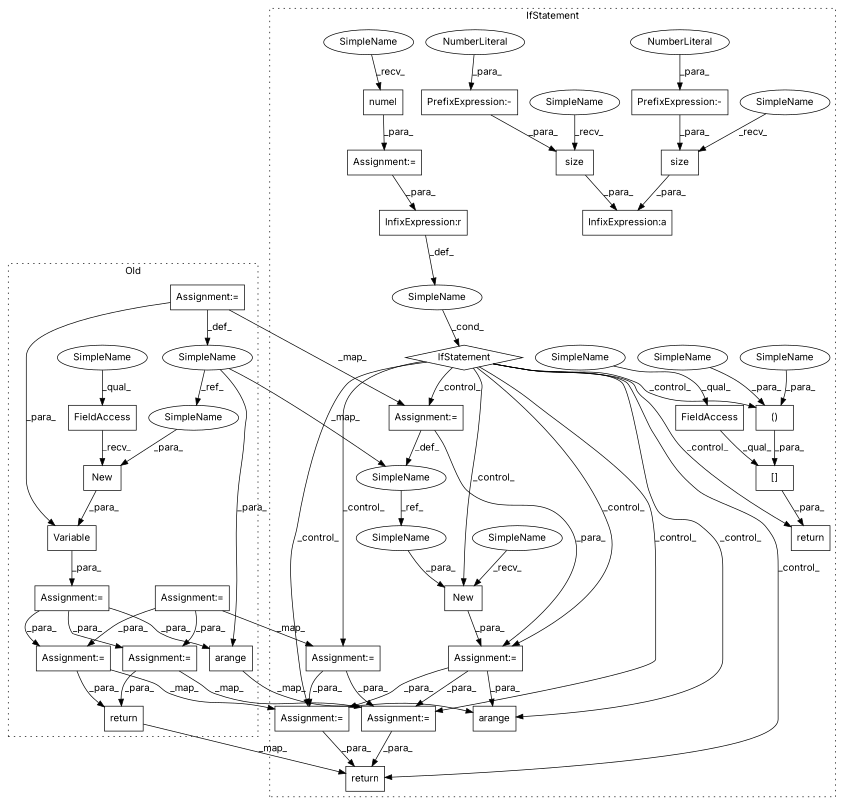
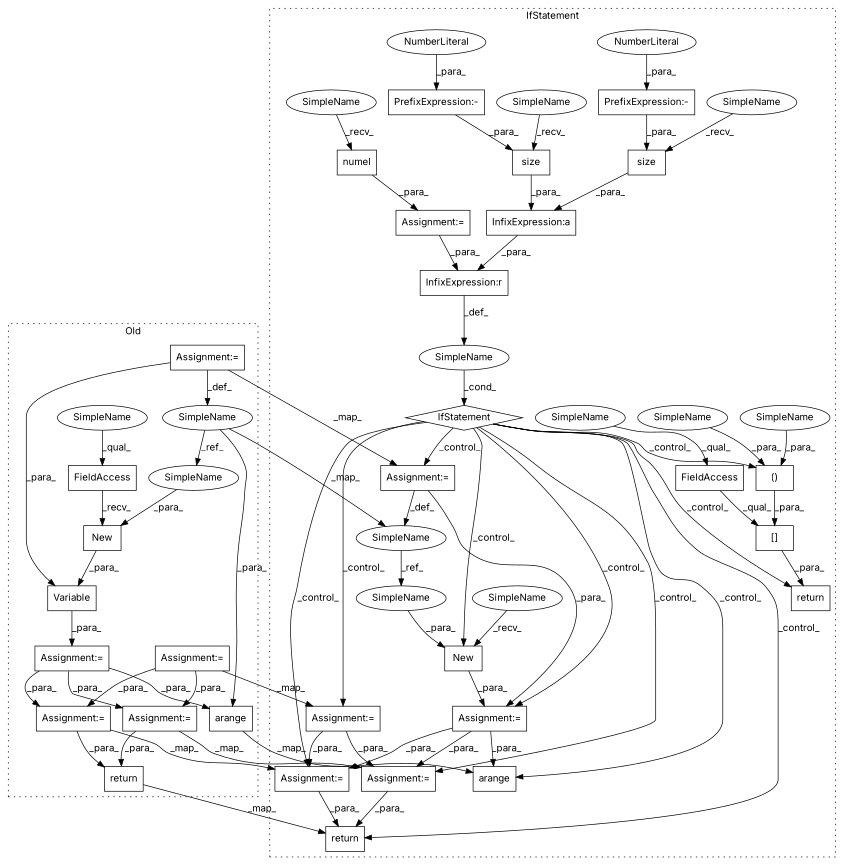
  digraph {
    fontname=Inter
    node [a=42 fontname=Inter l=1 s=2709 shape=box]
    edge [fontname=Inter]
    n1 [a=32 l="4,1" label=New s="2728,2742"]
    n2 [a=7 label="Assignment:=" s=2699]
    n3 [a=22 l=18 label=FieldAccess]
    n4 [a=32 l="9,1" label=Variable s="2700,2743"]
    n5 [l=10 label=SimpleName s=2652 shape=ellipse]
    n6 [a=32 l="7,1" label=arange s="2756,2794"]
    n7 [a=7 label="Assignment:=" s=2662]
    n8 [a=7 label="Assignment:=" s=2974]
    n9 [a=7 label="Assignment:=" s=2624]
    n10 [a=7 label="Assignment:=" s=2810]
    n11 [a=41 l=7 label=return s=3129]
    n12 [l=13 label=SimpleName shape=ellipse]
    n13 [l=10 label=SimpleName s=2732 shape=ellipse]
    n14 [a=106 l=64 label="()" s=3158]
    n15 [label=SimpleName shape=ellipse l="" s=""]
    n16 [a=41 l=7 label=return s=3128]
    n17 [l=10 label=SimpleName s=3286 shape=ellipse]
    n18 [a=32 l="7,1" label=arange s="3379,3417"]
    n19 [a=32 l="4,1" label=New s="3350,3364"]
    n20 [a=27 l=3 label="InfixExpression:a" s=3101]
    n21 [a=2 l="23,2" label="[]" s="3135,3222"]
    n22 [a=27 l=3 label="InfixExpression:r" s=3066]
    n23 [a=32 l="5,1" label=size s="3109,3116"]
    n24 [a=22 l=15 label=FieldAccess s=3135]
    n25 [a=32 l="5,1" label=size s="3092,3099"]
    n26 [a=32 l=7 label=numel s=3040]
    n27 [a=25 l="4,2" label=IfStatement s="3053,3118" shape=diamond]
    n28 [a=7 label="Assignment:=" s=3335]
    n29 [a=7 label="Assignment:=" s=3026]
    n30 [a=38 label="PrefixExpression:-" s=3097]
    n31 [a=34 label=NumberLiteral s=3098 shape=ellipse]
    n32 [a=38 label="PrefixExpression:-" s=3114]
    n33 [a=34 label=NumberLiteral s=3115 shape=ellipse]
    n34 [a=7 label="Assignment:=" s=3296]
    n35 [a=7 label="Assignment:=" s=3601]
    n36 [a=7 label="Assignment:=" s=3256]
    n37 [a=7 label="Assignment:=" s=3435]
    n38 [a=41 l=7 label=return s=3758]
    n39 [l=4 label=SimpleName s=3104 shape=ellipse]
    n40 [l=4 label=SimpleName s=3087 shape=ellipse]
    n41 [l=4 label=SimpleName s=3135 shape=ellipse]
    n42 [l=13 label=SimpleName s=3336 shape=ellipse]
    n43 [l=13 label=SimpleName s=3209 shape=ellipse]
    n44 [l=12 label=SimpleName s=3027 shape=ellipse]
    n45 [l=12 label=SimpleName s=3184 shape=ellipse]
    n46 [l=10 label=SimpleName s=3354 shape=ellipse]
    subgraph cluster_1 {
      label=Old
      style=dotted
      n1
      n2
      n3
      n4
      n5
      n6
      n7
      n8
      n9
      n10
      n11
      n12
      n13
    }
    subgraph cluster_2 {
      label=IfStatement
      style=dotted
      n14
      n15
      n16
      n17
      n18
      n19
      n20
      n21
      n22
      n23
      n24
      n25
      n26
      n27
      n28
      n29
      n30
      n31
      n32
      n33
      n34
      n35
      n36
      n37
      n38
      n39
      n40
      n41
      n42
      n43
      n44
      n45
      n46
    }
    n1 -> n4 [label=_para_]
    n2 -> n6 [label=_para_]
    n2 -> n8 [label=_para_]
    n2 -> n10 [label=_para_]
    n3 -> n1 [label=_recv_]
    n4 -> n2 [label=_para_]
    n5 -> n6 [label=_para_]
    n5 -> n13 [label=_ref_]
    n5 -> n17 [label=_map_]
    n6 -> n18 [label=_map_]
    n7 -> n4 [label=_para_]
    n7 -> n5 [label=_def_]
    n7 -> n34 [label=_map_]
    n8 -> n11 [label=_para_]
    n8 -> n35 [label=_map_]
    n9 -> n8 [label=_para_]
    n9 -> n10 [label=_para_]
    n9 -> n36 [label=_map_]
    n10 -> n11 [label=_para_]
    n10 -> n37 [label=_map_]
    n11 -> n38 [label=_map_]
    n12 -> n3 [label=_qual_]
    n13 -> n1 [label=_para_]
    n14 -> n21 [label=_para_]
    n15 -> n27 [label=_cond_]
    n17 -> n46 [label=_ref_]
    n19 -> n28 [label=_para_]
+   n20 -> n22 [label=_para_]
    n21 -> n16 [label=_para_]
    n22 -> n15 [label=_def_]
    n23 -> n20 [label=_para_]
    n24 -> n21 [label=_qual_]
    n25 -> n20 [label=_para_]
    n26 -> n29 [label=_para_]
    n27 -> n14 [label=_control_]
    n27 -> n16 [label=_control_]
    n27 -> n18 [label=_control_]
    n27 -> n19 [label=_control_]
    n27 -> n28 [label=_control_]
    n27 -> n34 [label=_control_]
    n27 -> n35 [label=_control_]
    n27 -> n36 [label=_control_]
    n27 -> n37 [label=_control_]
    n27 -> n38 [label=_control_]
    n28 -> n18 [label=_para_]
    n28 -> n35 [label=_para_]
    n28 -> n37 [label=_para_]
    n29 -> n22 [label=_para_]
    n30 -> n25 [label=_para_]
    n31 -> n30 [label=_para_]
    n32 -> n23 [label=_para_]
    n33 -> n32 [label=_para_]
    n34 -> n17 [label=_def_]
    n34 -> n28 [label=_para_]
    n35 -> n38 [label=_para_]
    n36 -> n35 [label=_para_]
    n36 -> n37 [label=_para_]
    n37 -> n38 [label=_para_]
    n39 -> n23 [label=_recv_]
    n40 -> n25 [label=_recv_]
    n41 -> n24 [label=_qual_]
    n42 -> n19 [label=_recv_]
    n43 -> n14 [label=_para_]
    n44 -> n26 [label=_recv_]
    n45 -> n14 [label=_para_]
    n46 -> n19 [label=_para_]
  }
